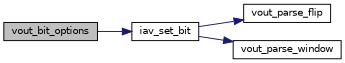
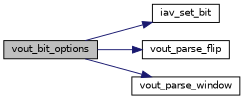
  digraph {
    rankdir=LR
    node [color=black fontname=Helvetica fontsize=10 shape=record]
    edge [color=midnightblue fontname=Helvetica fontsize=10 labelfontname=Helvetica labelfontsize=10 style=solid]
    n1 [fillcolor=grey75 fontcolor=black height=0.2 label=vout_bit_options style=filled width=0.4]
    n2 [height=0.2 label=iav_set_bit width=0.4]
    n3 [height=0.2 label=vout_parse_flip width=0.4]
    n4 [height=0.2 label=vout_parse_window width=0.4]
    n1 -> n2
-   n2 -> n3
-   n2 -> n4
+   n1 -> n3
+   n1 -> n4
  }
